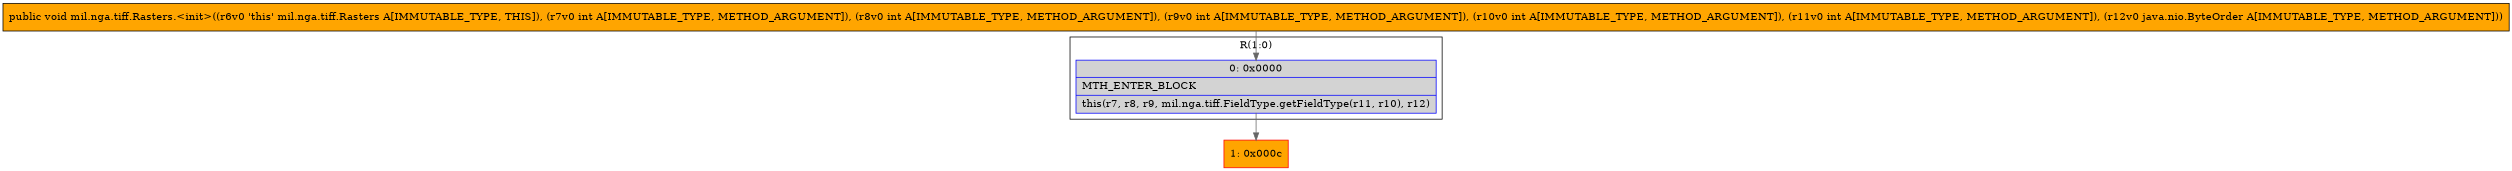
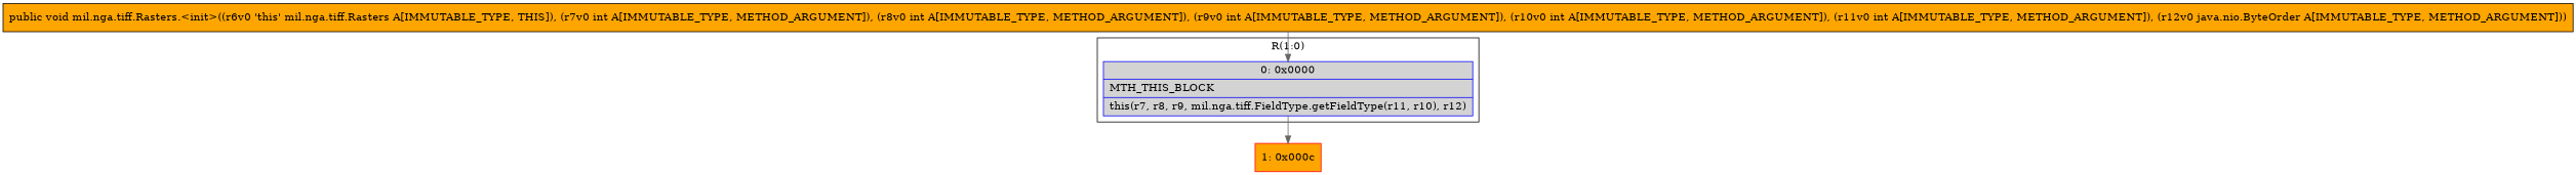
  digraph {
    node [shape=record style=filled fillcolor=orange]
    edge [color=gray40 style=solid]
-   n1 [color=blue label="{0\:\ 0x0000|MTH_ENTER_BLOCK\l|this(r7, r8, r9, mil.nga.tiff.FieldType.getFieldType(r11, r10), r12)\l}" fillcolor=lightgrey]
+   n1 [color=blue label="{0\:\ 0x0000|MTH_THIS_BLOCK\l|this(r7, r8, r9, mil.nga.tiff.FieldType.getFieldType(r11, r10), r12)\l}" fillcolor=lightgrey]
    n2 [color=red label="{1\:\ 0x000c}"]
    n3 [label="{public void mil.nga.tiff.Rasters.\<init\>((r6v0 'this' mil.nga.tiff.Rasters A[IMMUTABLE_TYPE, THIS]), (r7v0 int A[IMMUTABLE_TYPE, METHOD_ARGUMENT]), (r8v0 int A[IMMUTABLE_TYPE, METHOD_ARGUMENT]), (r9v0 int A[IMMUTABLE_TYPE, METHOD_ARGUMENT]), (r10v0 int A[IMMUTABLE_TYPE, METHOD_ARGUMENT]), (r11v0 int A[IMMUTABLE_TYPE, METHOD_ARGUMENT]), (r12v0 java.nio.ByteOrder A[IMMUTABLE_TYPE, METHOD_ARGUMENT])) }"]
    subgraph cluster_1 {
      label="R(1:0)"
      n1
    }
    n1 -> n2
    n3 -> n1
  }
